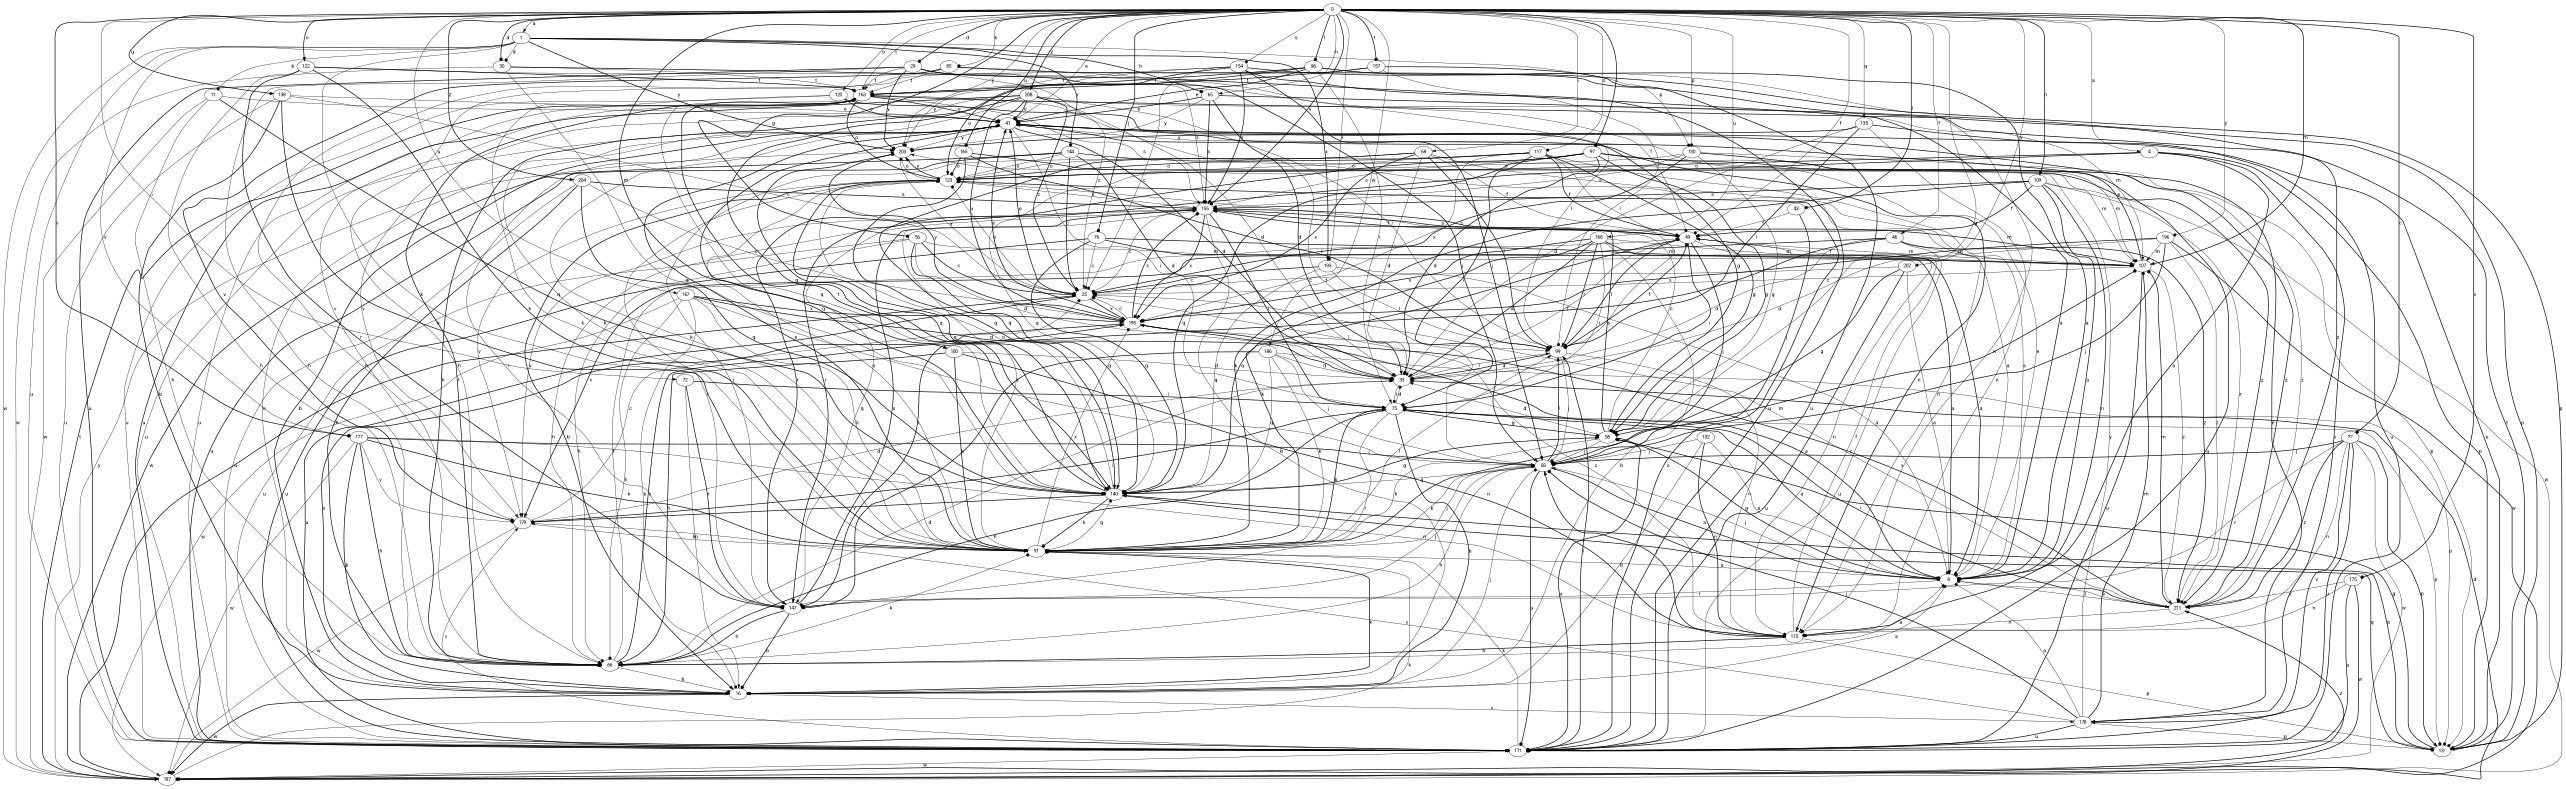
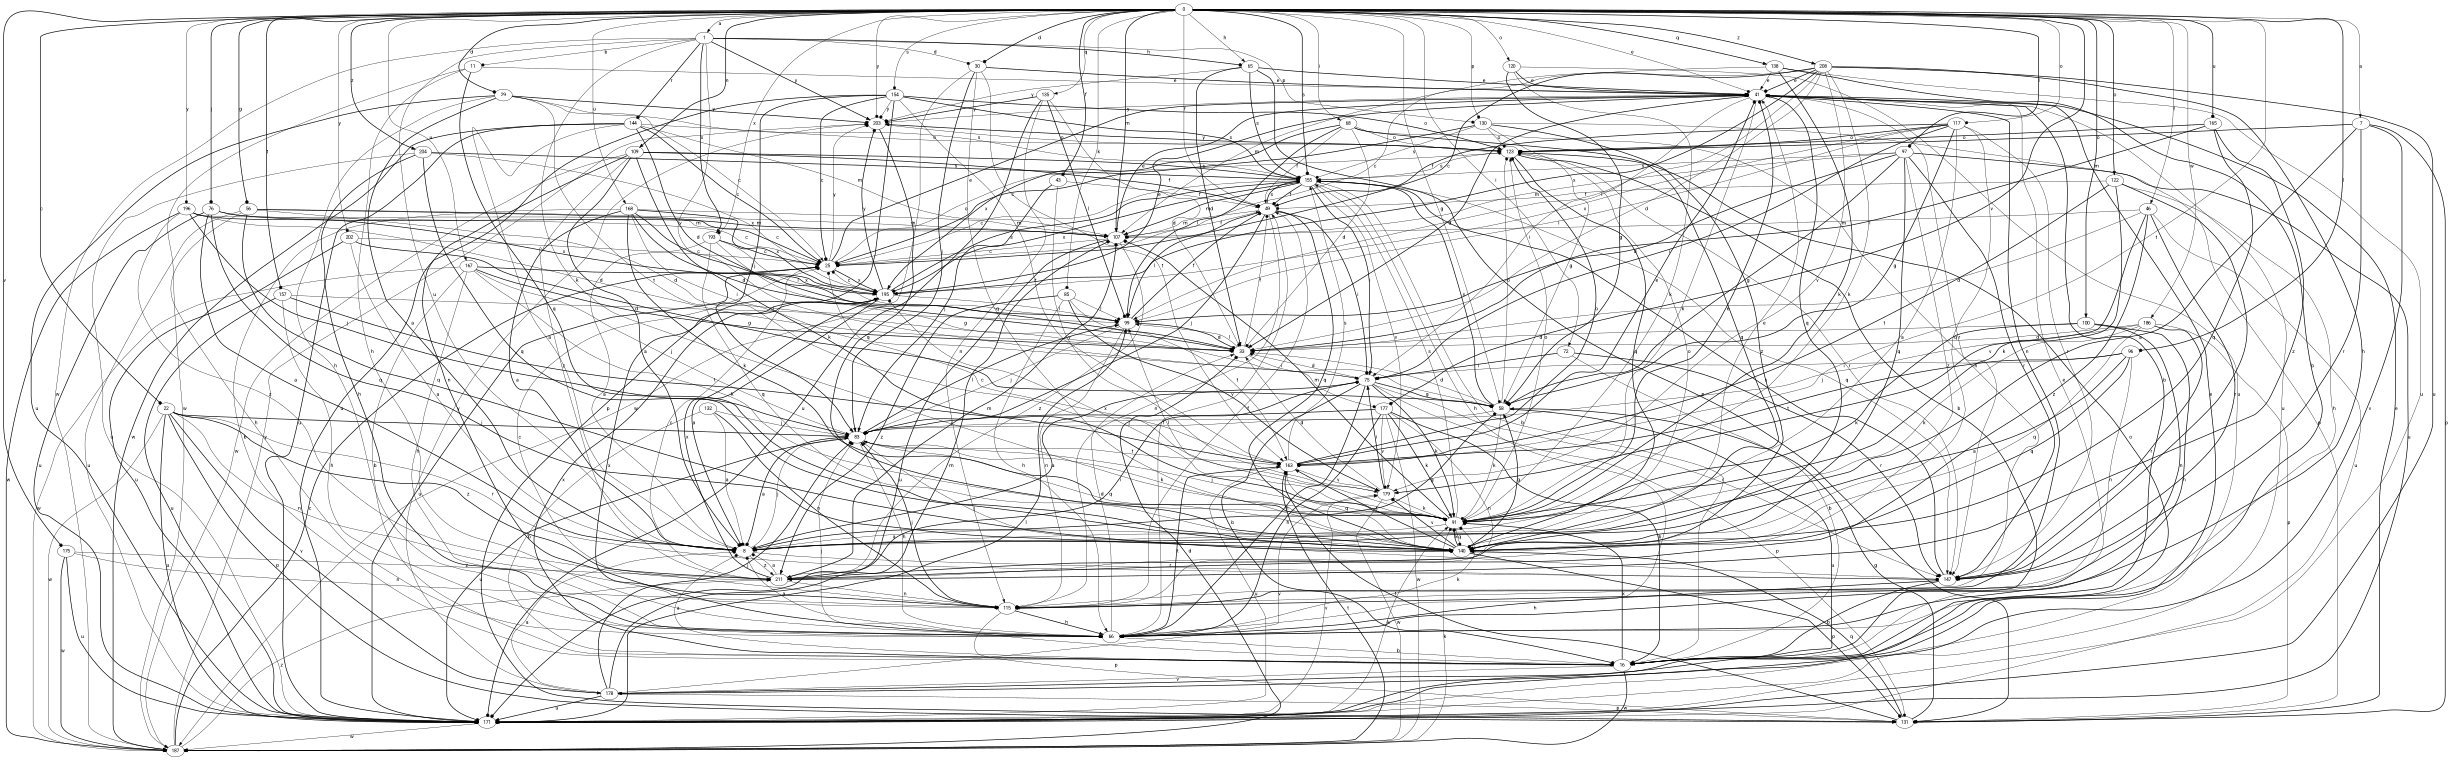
  strict digraph {
    fontname=Roboto
    node [fontname=Roboto]
    edge [arrowhead=normal fontname=Roboto style=solid]
    0
    1
-   7 [label=4]
+   7
    22
    29
    30
    41
    43
    46
    49
    56
    58
    65
    68
    72
    76
    85
    96
    97
    100
    107
    109
    117
    120
    122
    130
    135
    138
    154
    155
    157
    163
    165
    167
    168
    175
    177
    186
    193
    196
    202
    203
    204
    208
    11
    91
    144
    171
    187
    8
    123
    131
    147
    178
    83
    211
    115
    66
    25
    140
    16
    33
    75
    179
    99
    195
    132
    0 -> 1 [label=a]
    0 -> 7 [label=a]
    0 -> 22 [arrowhead=dot label=c style=bold]
    0 -> 29 [arrowhead=dot label=d style=bold]
    0 -> 30 [arrowhead=dot label=d style=bold]
    0 -> 41 [arrowhead=dot label=e]
    0 -> 43 [arrowhead=dot label=f style=bold]
    0 -> 46 [label=f]
    0 -> 49 [arrowhead=dot label=f]
    0 -> 56 [arrowhead=dot label=g style=bold]
    0 -> 58 [arrowhead=dot label=g]
    0 -> 65 [label=h]
    0 -> 68 [label=i]
    0 -> 72 [label=i]
    0 -> 76 [arrowhead=dot label=j style=bold]
    0 -> 85 [arrowhead=dot label=k]
    0 -> 96 [arrowhead=dot label=l style=bold]
    0 -> 97 [arrowhead=dot label=l style=bold]
    0 -> 100 [label=m style=bold]
    0 -> 107 [label=m style=bold]
    0 -> 109 [label=n style=bold]
    0 -> 117 [arrowhead=dot label=o]
    0 -> 120 [label=o]
    0 -> 122 [label=o style=bold]
    0 -> 130 [arrowhead=dot label=p]
    0 -> 135 [label=q]
    0 -> 138 [label=q style=bold]
    0 -> 154 [arrowhead=dot label=s]
    0 -> 155 [arrowhead=dot label=s style=bold]
    0 -> 157 [arrowhead=dot label=t style=bold]
    0 -> 163 [arrowhead=dot label=t]
    0 -> 165 [arrowhead=dot label=u style=bold]
    0 -> 167 [label=u]
    0 -> 168 [label=u]
    0 -> 175 [arrowhead=dot label=v style=bold]
    0 -> 177 [arrowhead=dot label=v style=bold]
    0 -> 186 [label=w]
    0 -> 193 [arrowhead=dot label=x]
    0 -> 196 [arrowhead=dot label=y]
    0 -> 202 [arrowhead=dot label=y]
    0 -> 203 [arrowhead=dot label=y]
    0 -> 204 [label=z style=bold]
    0 -> 208 [label=z style=bold]
    1 -> 30 [arrowhead=dot label=d]
    1 -> 65 [arrowhead=dot label=h style=bold]
    1 -> 130 [arrowhead=dot label=p]
    1 -> 177 [arrowhead=dot label=v]
    1 -> 193 [label=x style=bold]
    1 -> 203 [label=y style=bold]
    1 -> 11 [arrowhead=dot label=b]
    1 -> 91 [arrowhead=dot label=k]
    1 -> 144 [arrowhead=dot label=r style=bold]
-   1 -> 171 [label=u]
+   1 -> 8 [label=u]
    1 -> 187 [label=w]
    7 -> 8 [label=a style=bold]
    7 -> 123 [label=o style=bold]
    7 -> 131 [label=p style=bold]
    7 -> 147 [label=r style=bold]
    7 -> 178 [label=v style=bold]
    22 -> 171 [arrowhead=dot label=u style=bold]
    22 -> 187 [arrowhead=dot label=w]
    22 -> 131 [label=p style=bold]
    22 -> 147 [arrowhead=dot label=r]
    22 -> 178 [label=v style=bold]
    22 -> 83 [arrowhead=dot label=j style=bold]
    22 -> 211 [label=z style=bold]
    22 -> 115 [arrowhead=dot label=n]
    29 -> 155 [arrowhead=dot label=s]
    29 -> 163 [label=t]
    29 -> 203 [arrowhead=dot label=y style=bold]
    29 -> 171 [label=u style=bold]
    29 -> 8 [arrowhead=dot label=a style=bold]
    29 -> 66 [label=h]
    29 -> 25 [label=c]
-   96 -> 41 [arrowhead=dot label=e style=bold]
+   30 -> 41 [arrowhead=dot label=e style=bold]
    30 -> 163 [label=t]
    30 -> 187 [label=w]
    30 -> 83 [label=j style=bold]
    30 -> 140 [label=q]
    41 -> 203 [arrowhead=dot label=y]
    41 -> 91 [label=k]
    41 -> 171 [arrowhead=dot label=u]
    41 -> 147 [label=r]
    41 -> 115 [label=n style=bold]
    41 -> 140 [label=q style=bold]
    41 -> 16 [label=b style=bold]
    41 -> 33 [label=d style=bold]
    41 -> 75 [label=i]
    43 -> 49 [label=f]
    43 -> 83 [label=j style=bold]
    46 -> 107 [label=m]
    46 -> 171 [arrowhead=dot label=u]
    46 -> 147 [arrowhead=dot label=r style=bold]
    46 -> 211 [label=z style=bold]
    46 -> 33 [label=d]
    46 -> 179 [label=v style=bold]
    49 -> 107 [arrowhead=dot label=m]
    49 -> 155 [arrowhead=dot label=s style=bold]
    49 -> 83 [arrowhead=dot label=j style=bold]
    49 -> 115 [arrowhead=dot label=n]
    49 -> 140 [label=q style=bold]
    49 -> 75 [arrowhead=dot label=i style=bold]
    49 -> 99 [label=l style=bold]
    56 -> 107 [label=m]
    56 -> 171 [arrowhead=dot label=u]
    56 -> 66 [arrowhead=dot label=h]
    56 -> 25 [arrowhead=dot label=c style=bold]
    56 -> 140 [arrowhead=dot label=q style=bold]
    56 -> 33 [arrowhead=dot label=d]
    58 -> 155 [label=s style=bold]
    58 -> 91 [arrowhead=dot label=k]
    58 -> 171 [arrowhead=dot label=u style=bold]
    58 -> 123 [arrowhead=dot label=o]
    58 -> 83 [arrowhead=dot label=j]
    58 -> 33 [label=d]
    65 -> 41 [label=e style=bold]
    65 -> 155 [arrowhead=dot label=s style=bold]
    65 -> 203 [arrowhead=dot label=y]
    65 -> 131 [label=p style=bold]
    65 -> 33 [label=d style=bold]
    68 -> 49 [label=f]
    68 -> 123 [label=o]
    68 -> 115 [label=n]
    68 -> 140 [label=q style=bold]
    68 -> 33 [arrowhead=dot label=d]
    68 -> 99 [label=l style=bold]
    68 -> 195 [label=x style=bold]
    72 -> 147 [arrowhead=dot label=r style=bold]
    72 -> 16 [label=b]
    72 -> 75 [label=i style=bold]
    76 -> 107 [label=m style=bold]
    76 -> 171 [label=u style=bold]
    76 -> 8 [label=a style=bold]
    76 -> 25 [arrowhead=dot label=c]
    76 -> 140 [arrowhead=dot label=q style=bold]
    85 -> 163 [label=t]
    85 -> 211 [label=z style=bold]
    85 -> 66 [label=h]
    85 -> 179 [label=v style=bold]
    85 -> 99 [arrowhead=dot label=l]
    96 -> 163 [arrowhead=dot label=t style=bold]
    96 -> 8 [arrowhead=dot label=a style=bold]
    96 -> 115 [label=n]
    96 -> 140 [label=q style=bold]
    96 -> 75 [label=i]
    97 -> 58 [arrowhead=dot label=g style=bold]
    97 -> 107 [arrowhead=dot label=m]
    97 -> 155 [label=s]
    97 -> 171 [label=u style=bold]
-   97 -> 123 [arrowhead=dot label=o]
    97 -> 147 [label=r style=bold]
    97 -> 211 [label=z]
    97 -> 140 [label=q style=bold]
    97 -> 33 [label=d style=bold]
    100 -> 91 [arrowhead=dot label=k style=bold]
    100 -> 115 [arrowhead=dot label=n style=bold]
    100 -> 66 [label=h style=bold]
    100 -> 33 [label=d]
    107 -> 41 [arrowhead=dot label=e style=bold]
    107 -> 49 [label=f]
    107 -> 171 [arrowhead=dot label=u style=bold]
    107 -> 211 [label=z]
    107 -> 25 [label=c]
    109 -> 49 [arrowhead=dot label=f style=bold]
    109 -> 155 [arrowhead=dot label=s style=bold]
    109 -> 91 [arrowhead=dot label=k style=bold]
    109 -> 187 [label=w]
    109 -> 8 [arrowhead=dot label=a style=bold]
    109 -> 211 [arrowhead=dot label=z]
    109 -> 115 [arrowhead=dot label=n style=bold]
    117 -> 49 [label=f style=bold]
    117 -> 58 [arrowhead=dot label=g style=bold]
    117 -> 8 [label=a]
    117 -> 123 [arrowhead=dot label=o style=bold]
    117 -> 147 [arrowhead=dot label=r]
    117 -> 140 [label=q]
    117 -> 75 [arrowhead=dot label=i style=bold]
    117 -> 99 [arrowhead=dot label=l]
    117 -> 195 [label=x]
    120 -> 41 [label=e style=bold]
    120 -> 58 [arrowhead=dot label=g style=bold]
    120 -> 91 [label=k]
    120 -> 171 [arrowhead=dot label=u]
    122 -> 49 [arrowhead=dot label=f]
    122 -> 163 [arrowhead=dot label=t style=bold]
    122 -> 91 [label=k style=bold]
    122 -> 147 [arrowhead=dot label=r style=bold]
    122 -> 66 [arrowhead=dot label=h]
    130 -> 58 [label=g]
    130 -> 155 [arrowhead=dot label=s]
    130 -> 123 [arrowhead=dot label=o]
    130 -> 131 [arrowhead=dot label=p]
    130 -> 211 [label=z style=bold]
    130 -> 25 [arrowhead=dot label=c style=bold]
    135 -> 203 [arrowhead=dot label=y style=bold]
    135 -> 171 [arrowhead=dot label=u style=bold]
    135 -> 115 [label=n]
    135 -> 33 [arrowhead=dot label=d]
    135 -> 99 [arrowhead=dot label=l style=bold]
    138 -> 41 [label=e]
    138 -> 91 [label=k style=bold]
    138 -> 171 [label=u]
    138 -> 25 [arrowhead=dot label=c]
    138 -> 16 [label=b style=bold]
    154 -> 155 [label=s style=bold]
    154 -> 163 [arrowhead=dot label=t]
    154 -> 203 [arrowhead=dot label=y]
    154 -> 171 [arrowhead=dot label=u style=bold]
    154 -> 123 [label=o style=bold]
    154 -> 131 [label=p style=bold]
    154 -> 83 [label=j style=bold]
-   154 -> 25 [arrowhead=dot label=c]
+   154 -> 25 [arrowhead=dot label=c style=bold]
    155 -> 49 [arrowhead=dot label=f style=bold]
    155 -> 107 [label=m style=bold]
    155 -> 147 [label=q]
    155 -> 66 [label=h]
    155 -> 25 [arrowhead=dot label=c]
    155 -> 16 [label=b]
    155 -> 75 [label=i style=bold]
    155 -> 179 [label=v]
    155 -> 195 [arrowhead=dot label=x style=bold]
    157 -> 163 [arrowhead=dot label=t style=bold]
    157 -> 171 [arrowhead=dot label=u style=bold]
    157 -> 66 [label=h]
    157 -> 99 [arrowhead=dot label=l]
    163 -> 41 [arrowhead=dot label=e style=bold]
    163 -> 155 [label=s]
    163 -> 171 [arrowhead=dot label=u]
    163 -> 123 [arrowhead=dot label=o style=bold]
    163 -> 140 [arrowhead=dot label=q]
    163 -> 179 [label=v]
    165 -> 123 [arrowhead=dot label=o style=bold]
    165 -> 211 [label=z style=bold]
    165 -> 140 [label=q style=bold]
    165 -> 99 [label=l style=bold]
    167 -> 91 [label=k]
    167 -> 187 [label=w]
    167 -> 83 [label=j]
    167 -> 66 [arrowhead=dot label=h]
    167 -> 16 [arrowhead=dot label=b]
    167 -> 33 [arrowhead=dot label=d style=bold]
    167 -> 195 [label=x style=bold]
    168 -> 107 [label=m]
    168 -> 91 [arrowhead=dot label=k style=bold]
    168 -> 8 [label=a style=bold]
    168 -> 16 [label=b]
    168 -> 33 [label=d style=bold]
    168 -> 75 [label=i]
    168 -> 99 [label=l style=bold]
    168 -> 195 [label=x style=bold]
    175 -> 171 [arrowhead=dot label=u style=bold]
    175 -> 187 [label=w style=bold]
    175 -> 211 [label=z]
    175 -> 115 [label=n]
    177 -> 91 [label=k style=bold]
    177 -> 187 [arrowhead=dot label=w]
    177 -> 83 [label=j style=bold]
    177 -> 115 [arrowhead=dot label=n]
    177 -> 66 [arrowhead=dot label=h style=bold]
    177 -> 16 [label=b style=bold]
    177 -> 179 [arrowhead=dot label=v]
    186 -> 91 [label=k]
    186 -> 131 [arrowhead=dot label=p]
    186 -> 147 [label=r style=bold]
    186 -> 83 [label=j]
    186 -> 140 [label=q]
    186 -> 33 [label=d]
+   193 -> 58 [label=g]
    193 -> 8 [arrowhead=dot label=a]
    193 -> 25 [arrowhead=dot label=c style=bold]
    193 -> 140 [label=q]
    193 -> 99 [arrowhead=dot label=l]
    196 -> 107 [label=m]
    196 -> 187 [arrowhead=dot label=w style=bold]
    196 -> 83 [arrowhead=dot label=j style=bold]
    196 -> 211 [arrowhead=dot label=z]
    196 -> 33 [label=d]
    196 -> 195 [arrowhead=dot label=x style=bold]
    202 -> 58 [arrowhead=dot label=g style=bold]
    202 -> 171 [arrowhead=dot label=u style=bold]
    202 -> 8 [arrowhead=dot label=a]
    202 -> 25 [label=c]
    203 -> 123 [arrowhead=dot label=o]
    203 -> 140 [label=q style=bold]
    204 -> 155 [arrowhead=dot label=s style=bold]
    204 -> 171 [arrowhead=dot label=u]
    204 -> 66 [arrowhead=dot label=h style=bold]
    204 -> 140 [arrowhead=dot label=q style=bold]
    204 -> 195 [label=x]
    208 -> 41 [arrowhead=dot label=e style=bold]
    208 -> 107 [label=m]
    208 -> 91 [label=k]
    208 -> 171 [arrowhead=dot label=u style=bold]
    208 -> 66 [label=h style=bold]
    208 -> 25 [arrowhead=dot label=c style=bold]
    208 -> 33 [label=d]
    208 -> 179 [label=v]
    208 -> 99 [label=l]
    208 -> 195 [label=x style=bold]
    11 -> 41 [arrowhead=dot label=e]
    11 -> 187 [label=w]
    11 -> 66 [arrowhead=dot label=h]
    11 -> 140 [label=q style=bold]
    91 -> 41 [arrowhead=dot label=e style=bold]
    91 -> 107 [arrowhead=dot label=m style=bold]
    91 -> 155 [label=s]
    91 -> 8 [arrowhead=dot label=a]
    91 -> 123 [label=o]
    91 -> 83 [label=j]
    91 -> 140 [arrowhead=dot label=q]
    91 -> 99 [label=l]
    91 -> 195 [arrowhead=dot label=x]
    144 -> 107 [label=m]
    144 -> 171 [label=u style=bold]
    144 -> 187 [label=w style=bold]
    144 -> 8 [arrowhead=dot label=a]
    144 -> 123 [label=o]
    144 -> 25 [label=c style=bold]
    144 -> 33 [arrowhead=dot label=d style=bold]
    171 -> 91 [label=k]
    171 -> 187 [label=w]
    171 -> 123 [arrowhead=dot label=o style=bold]
    171 -> 179 [label=v]
    171 -> 99 [label=l style=bold]
    187 -> 163 [arrowhead=dot label=t style=bold]
    187 -> 203 [arrowhead=dot label=y]
    187 -> 91 [arrowhead=dot label=k]
-   187 -> 211 [label=z style=bold]
+   187 -> 211 [label=z]
    187 -> 25 [label=c style=bold]
    187 -> 33 [arrowhead=dot label=d style=bold]
    8 -> 41 [label=e]
    8 -> 58 [arrowhead=dot label=g style=bold]
    8 -> 147 [arrowhead=dot label=r]
    8 -> 83 [label=j]
    8 -> 211 [label=z]
    123 -> 155 [label=s]
    123 -> 203 [label=y style=bold]
    123 -> 147 [arrowhead=dot label=r]
    123 -> 140 [arrowhead=dot label=q style=bold]
    123 -> 16 [label=b style=bold]
-   123 -> 179 [label=v]
+   43 -> 179 [label=v]
    131 -> 41 [arrowhead=dot label=e style=bold]
    131 -> 58 [label=g style=bold]
    131 -> 163 [label=t style=bold]
    131 -> 140 [label=q style=bold]
    147 -> 155 [label=s style=bold]
    147 -> 83 [label=j]
    147 -> 66 [label=h style=bold]
    147 -> 16 [arrowhead=dot label=b style=bold]
    178 -> 41 [label=e style=bold]
    178 -> 107 [arrowhead=dot label=m style=bold]
    178 -> 203 [label=y]
    178 -> 171 [label=u style=bold]
    178 -> 8 [arrowhead=dot label=a]
    178 -> 131 [arrowhead=dot label=p]
    178 -> 83 [arrowhead=dot label=j style=bold]
    178 -> 179 [label=v]
    83 -> 163 [arrowhead=dot label=t]
    83 -> 91 [label=k]
    83 -> 171 [arrowhead=dot label=u style=bold]
    83 -> 8 [arrowhead=dot label=a style=bold]
    83 -> 66 [label=h]
    83 -> 140 [label=q]
    83 -> 99 [label=l style=bold]
    211 -> 107 [arrowhead=dot label=m style=bold]
    211 -> 8 [arrowhead=dot label=a]
    211 -> 115 [label=n]
    211 -> 25 [label=c]
    211 -> 75 [arrowhead=dot label=i style=bold]
    211 -> 195 [label=x style=bold]
    115 -> 49 [label=f]
    115 -> 131 [label=p]
    115 -> 83 [label=j style=bold]
    115 -> 66 [label=h style=bold]
    115 -> 25 [arrowhead=dot label=c]
    66 -> 49 [label=f]
    66 -> 163 [label=t style=bold]
    66 -> 91 [arrowhead=dot label=k]
    66 -> 8 [arrowhead=dot label=a]
    66 -> 16 [arrowhead=dot label=b]
    66 -> 33 [label=d]
    66 -> 195 [label=x style=bold]
    25 -> 41 [label=e style=bold]
    25 -> 203 [arrowhead=dot label=y]
    25 -> 171 [arrowhead=dot label=u style=bold]
    25 -> 123 [arrowhead=dot label=o]
    25 -> 195 [label=x style=bold]
    140 -> 58 [label=g style=bold]
    140 -> 163 [label=t style=bold]
    140 -> 91 [arrowhead=dot label=k style=bold]
    140 -> 123 [arrowhead=dot label=o]
    140 -> 131 [arrowhead=dot label=p style=bold]
    140 -> 179 [arrowhead=dot label=v style=bold]
    16 -> 41 [label=e]
    16 -> 91 [arrowhead=dot label=k style=bold]
    16 -> 187 [label=w style=bold]
    16 -> 8 [arrowhead=dot label=a]
    16 -> 178 [label=v]
    16 -> 83 [arrowhead=dot label=j]
    16 -> 195 [label=x style=bold]
    33 -> 49 [arrowhead=dot label=f]
    33 -> 75 [arrowhead=dot label=i]
    33 -> 99 [label=l]
    75 -> 58 [arrowhead=dot label=g style=bold]
    75 -> 91 [label=k style=bold]
    75 -> 8 [label=a style=bold]
    75 -> 131 [arrowhead=dot label=p]
    75 -> 147 [label=r]
    75 -> 66 [label=h style=bold]
    75 -> 16 [arrowhead=dot label=b style=bold]
    75 -> 33 [arrowhead=dot label=d]
    179 -> 91 [label=k]
    179 -> 187 [arrowhead=dot label=w]
    179 -> 25 [arrowhead=dot label=c]
    179 -> 33 [label=d]
    179 -> 75 [label=i style=bold]
    99 -> 49 [arrowhead=dot label=f style=bold]
    99 -> 83 [label=j]
    99 -> 115 [arrowhead=dot label=n]
    99 -> 33 [arrowhead=dot label=d style=bold]
    195 -> 41 [label=e style=bold]
    195 -> 155 [arrowhead=dot label=s style=bold]
    195 -> 203 [arrowhead=dot label=y style=bold]
    195 -> 8 [arrowhead=dot label=a style=bold]
    195 -> 25 [arrowhead=dot label=c]
    195 -> 99 [label=l]
    132 -> 8 [arrowhead=dot label=a]
    132 -> 83 [arrowhead=dot label=j]
    132 -> 115 [arrowhead=dot label=n style=bold]
    132 -> 16 [label=b]
  }
